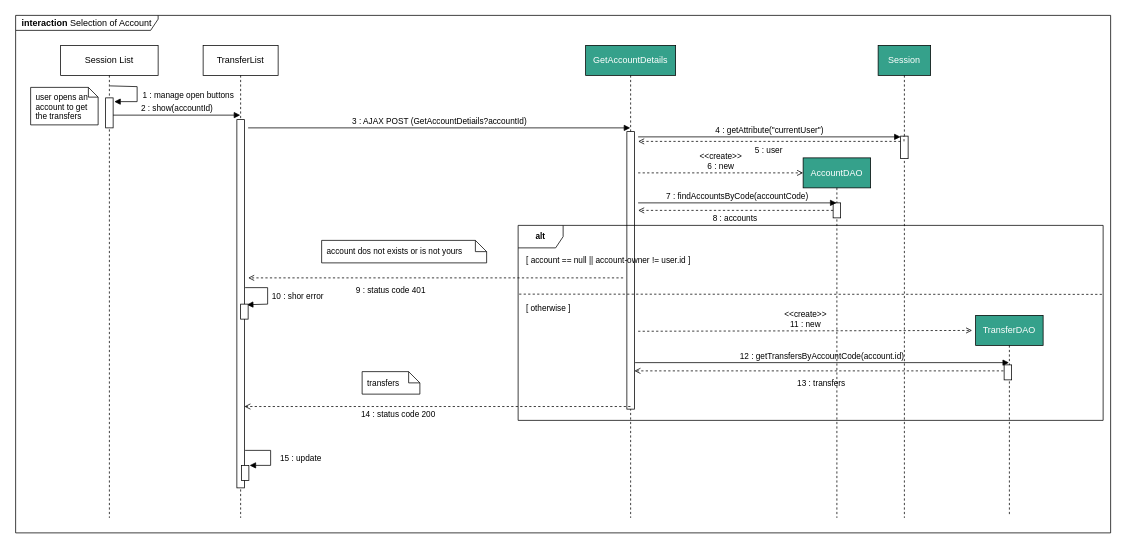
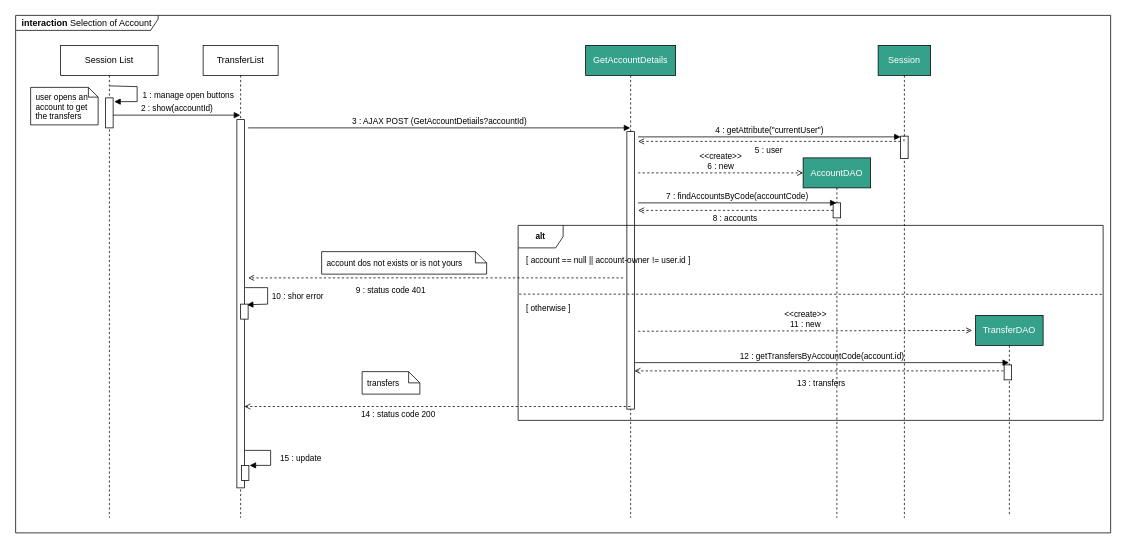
  <mxCell id="0" />
  <mxCell id="1" parent="0" />
  <mxCell id="2" value="&lt;b&gt;interaction&lt;/b&gt; Selection of Account" style="shape=umlFrame;whiteSpace=wrap;html=1;width=190;height=20;" vertex="1" parent="1"><mxGeometry x="20" y="20" width="1460" height="690" as="geometry" /></mxCell>
  <mxCell id="3" value="Session List" style="shape=umlLifeline;perimeter=lifelinePerimeter;whiteSpace=wrap;html=1;container=1;collapsible=0;recursiveResize=0;outlineConnect=0;" vertex="1" parent="1"><mxGeometry x="80" y="60" width="130" height="630" as="geometry" /></mxCell>
  <mxCell id="4" value="" style="html=1;points=[];perimeter=orthogonalPerimeter;fontSize=11;fontColor=#FFFFFF;fillColor=#FFFFFF;" vertex="1" parent="3"><mxGeometry x="60" y="70" width="10" height="40" as="geometry" /></mxCell>
  <mxCell id="5" value="TransferList" style="shape=umlLifeline;perimeter=lifelinePerimeter;whiteSpace=wrap;html=1;container=1;collapsible=0;recursiveResize=0;outlineConnect=0;" vertex="1" parent="1"><mxGeometry x="270" y="60" width="100" height="630" as="geometry" /></mxCell>
  <mxCell id="6" value="&lt;div&gt;1 : manage open buttons&lt;/div&gt;" style="html=1;verticalAlign=bottom;labelBackgroundColor=none;endArrow=block;endFill=1;rounded=0;fontSize=11;exitX=0.988;exitY=0;exitDx=0;exitDy=0;exitPerimeter=0;" edge="1" parent="5"><mxGeometry x="0.296" y="-68" width="160" relative="1" as="geometry"><mxPoint x="-124.12" y="54" as="sourcePoint" /><mxPoint x="-118.5" y="75" as="targetPoint" /><Array as="points"><mxPoint x="-88" y="55" /><mxPoint x="-88" y="75" /></Array><mxPoint x="68" y="68" as="offset" /></mxGeometry></mxCell>
  <mxCell id="7" value="" style="html=1;points=[];perimeter=orthogonalPerimeter;fontSize=11;fontColor=#FFFFFF;fillColor=#FFFFFF;" vertex="1" parent="5"><mxGeometry x="45" y="99" width="10" height="491" as="geometry" /></mxCell>
  <mxCell id="8" value="" style="html=1;points=[];perimeter=orthogonalPerimeter;fontSize=11;fontColor=#000000;fillColor=#FFFFFF;" vertex="1" parent="5"><mxGeometry x="51" y="560" width="10" height="20" as="geometry" /></mxCell>
  <mxCell id="9" value="GetAccountDetails" style="shape=umlLifeline;perimeter=lifelinePerimeter;whiteSpace=wrap;html=1;container=1;collapsible=0;recursiveResize=0;outlineConnect=0;fontColor=#FFFFFF;fillColor=#35A18B;" vertex="1" parent="1"><mxGeometry x="780" y="60" width="120" height="630" as="geometry" /></mxCell>
  <mxCell id="10" value="" style="html=1;points=[];perimeter=orthogonalPerimeter;fontSize=11;fontColor=#FFFFFF;fillColor=#FFFFFF;" vertex="1" parent="9"><mxGeometry x="55" y="115" width="10" height="370" as="geometry" /></mxCell>
  <mxCell id="11" value="Session" style="shape=umlLifeline;perimeter=lifelinePerimeter;whiteSpace=wrap;html=1;container=1;collapsible=0;recursiveResize=0;outlineConnect=0;fillColor=#35A18B;fontColor=#FFFFFF;" vertex="1" parent="1"><mxGeometry x="1170" y="60" width="70" height="630" as="geometry" /></mxCell>
  <mxCell id="12" value="" style="shape=note2;boundedLbl=1;whiteSpace=wrap;html=1;size=13;verticalAlign=top;align=left;spacingLeft=5;" vertex="1" parent="1"><mxGeometry x="40" y="116" width="90" height="50" as="geometry" /></mxCell>
  <mxCell id="13" value="user opens an&#10;account to get&#10;the transfers" style="resizeWidth=1;part=1;strokeColor=none;fillColor=none;align=left;spacingLeft=5;fontSize=11;verticalAlign=top;" vertex="1" parent="12"><mxGeometry width="25.714" height="25" relative="1" as="geometry" /></mxCell>
  <mxCell id="14" value="2 : show(accountId)" style="html=1;verticalAlign=bottom;labelBackgroundColor=none;endArrow=block;endFill=1;rounded=0;fontSize=11;" edge="1" parent="1"><mxGeometry width="160" relative="1" as="geometry"><mxPoint x="150" y="153" as="sourcePoint" /><mxPoint x="319.5" y="153" as="targetPoint" /></mxGeometry></mxCell>
  <mxCell id="15" value="3 : AJAX POST (GetAccountDetiails?accountId)" style="html=1;verticalAlign=bottom;labelBackgroundColor=none;endArrow=block;endFill=1;rounded=0;fontSize=11;" edge="1" parent="1"><mxGeometry width="160" relative="1" as="geometry"><mxPoint x="330" y="170" as="sourcePoint" /><mxPoint x="839.5" y="170" as="targetPoint" /></mxGeometry></mxCell>
  <mxCell id="16" value="4 : getAttribute(&quot;currentUser&quot;)" style="html=1;verticalAlign=bottom;labelBackgroundColor=none;endArrow=block;endFill=1;rounded=0;fontSize=11;" edge="1" parent="1"><mxGeometry width="160" relative="1" as="geometry"><mxPoint x="850" y="182" as="sourcePoint" /><mxPoint x="1200" y="182" as="targetPoint" /></mxGeometry></mxCell>
  <mxCell id="17" value="5 : user" style="html=1;verticalAlign=bottom;labelBackgroundColor=none;endArrow=open;endFill=0;dashed=1;rounded=0;fontSize=11;startArrow=none;" edge="1" parent="1" source="26"><mxGeometry x="0.011" y="21" width="160" relative="1" as="geometry"><mxPoint x="1204.5" y="188" as="sourcePoint" /><mxPoint x="850" y="188" as="targetPoint" /><mxPoint x="1" as="offset" /></mxGeometry></mxCell>
  <mxCell id="18" value="AccountDAO" style="shape=umlLifeline;perimeter=lifelinePerimeter;whiteSpace=wrap;html=1;container=1;collapsible=0;recursiveResize=0;outlineConnect=0;fontColor=#FFFFFF;fillColor=#35A18B;" vertex="1" parent="1"><mxGeometry x="1070" y="210" width="90" height="480" as="geometry" /></mxCell>
  <mxCell id="19" value="" style="html=1;points=[];perimeter=orthogonalPerimeter;fontSize=11;fontColor=#FFFFFF;fillColor=#FFFFFF;" vertex="1" parent="18"><mxGeometry x="40" y="60" width="10" height="20" as="geometry" /></mxCell>
  <mxCell id="20" value="&amp;lt;&amp;lt;create&amp;gt;&amp;gt;&lt;br&gt;6 : new" style="html=1;verticalAlign=bottom;labelBackgroundColor=none;endArrow=open;endFill=0;dashed=1;rounded=0;fontSize=11;" edge="1" parent="1"><mxGeometry width="160" relative="1" as="geometry"><mxPoint x="850" y="230" as="sourcePoint" /><mxPoint x="1070" y="230" as="targetPoint" /></mxGeometry></mxCell>
  <mxCell id="21" value="7 : findAccountsByCode(accountCode)" style="html=1;verticalAlign=bottom;labelBackgroundColor=none;endArrow=block;endFill=1;rounded=0;fontSize=11;" edge="1" parent="1" target="18"><mxGeometry width="160" relative="1" as="geometry"><mxPoint x="850" y="270" as="sourcePoint" /><mxPoint x="1000" y="270" as="targetPoint" /></mxGeometry></mxCell>
  <mxCell id="22" value="8 : accounts" style="html=1;verticalAlign=bottom;labelBackgroundColor=none;endArrow=open;endFill=0;dashed=1;rounded=0;fontSize=11;" edge="1" parent="1" source="19"><mxGeometry x="0.015" y="20" width="160" relative="1" as="geometry"><mxPoint x="1104.5" y="280" as="sourcePoint" /><mxPoint x="850" y="280" as="targetPoint" /><mxPoint x="1" as="offset" /></mxGeometry></mxCell>
  <mxCell id="23" value="10 : shor error" style="html=1;verticalAlign=bottom;labelBackgroundColor=none;endArrow=block;endFill=1;rounded=0;fontSize=11;entryX=0.841;entryY=0.091;entryDx=0;entryDy=0;entryPerimeter=0;" edge="1" parent="1"><mxGeometry x="0.248" y="40" width="160" relative="1" as="geometry"><mxPoint x="326" y="383" as="sourcePoint" /><mxPoint x="328.41" y="405.82" as="targetPoint" /><Array as="points"><mxPoint x="356" y="383" /><mxPoint x="356" y="405" /></Array><mxPoint as="offset" /></mxGeometry></mxCell>
  <mxCell id="24" value="9 : status code 401" style="html=1;verticalAlign=bottom;labelBackgroundColor=none;endArrow=open;endFill=0;dashed=1;rounded=0;fontSize=11;" edge="1" parent="1"><mxGeometry x="0.24" y="26" width="160" relative="1" as="geometry"><mxPoint x="830" y="370" as="sourcePoint" /><mxPoint x="330" y="370" as="targetPoint" /><mxPoint as="offset" /></mxGeometry></mxCell>
  <mxCell id="25" value="" style="html=1;points=[];perimeter=orthogonalPerimeter;fontSize=11;fontColor=#FFFFFF;fillColor=#FFFFFF;" vertex="1" parent="1"><mxGeometry x="320" y="405" width="10" height="20" as="geometry" /></mxCell>
  <mxCell id="26" value="" style="html=1;points=[];perimeter=orthogonalPerimeter;fontSize=11;fontColor=#FFFFFF;fillColor=#FFFFFF;" vertex="1" parent="1"><mxGeometry x="1200" y="181" width="10" height="30" as="geometry" /></mxCell>
  <mxCell id="27" value="" style="html=1;verticalAlign=bottom;labelBackgroundColor=none;endArrow=none;endFill=0;dashed=1;rounded=0;fontSize=11;" edge="1" parent="1" target="26"><mxGeometry x="0.011" y="21" width="160" relative="1" as="geometry"><mxPoint x="1204.5" y="188" as="sourcePoint" /><mxPoint x="839.5" y="188" as="targetPoint" /><mxPoint x="1" as="offset" /></mxGeometry></mxCell>
  <mxCell id="28" value="transfers" style="shape=note2;boundedLbl=1;whiteSpace=wrap;html=1;size=15;verticalAlign=middle;align=left;spacingLeft=5;fontSize=11;fontColor=#000000;fillColor=#FFFFFF;" vertex="1" parent="1"><mxGeometry x="482" y="495" width="77" height="30" as="geometry" /></mxCell>
  <mxCell id="29" value="&lt;b&gt;alt&lt;/b&gt;" style="shape=umlFrame;whiteSpace=wrap;html=1;fontSize=11;fontColor=#000000;fillColor=#FFFFFF;" vertex="1" parent="1"><mxGeometry x="690" y="300" width="780" height="260" as="geometry" /></mxCell>
  <mxCell id="30" value="TransferDAO" style="shape=umlLifeline;perimeter=lifelinePerimeter;whiteSpace=wrap;html=1;container=1;collapsible=0;recursiveResize=0;outlineConnect=0;fillColor=#35A18B;fontColor=#FFFFFF;" vertex="1" parent="1"><mxGeometry x="1300" y="420" width="90" height="268" as="geometry" /></mxCell>
  <mxCell id="31" value="" style="html=1;points=[];perimeter=orthogonalPerimeter;fontSize=11;fontColor=#FFFFFF;fillColor=#FFFFFF;" vertex="1" parent="30"><mxGeometry x="38" y="66" width="10" height="20" as="geometry" /></mxCell>
  <mxCell id="32" value="[ account == null || account-owner != user.id ]" style="text;html=1;align=center;verticalAlign=middle;resizable=0;points=[];autosize=1;strokeColor=none;fillColor=none;fontSize=11;fontColor=#000000;" vertex="1" parent="1"><mxGeometry x="690" y="331" width="240" height="30" as="geometry" /></mxCell>
  <mxCell id="33" value="[ otherwise ]" style="text;html=1;align=center;verticalAlign=middle;resizable=0;points=[];autosize=1;strokeColor=none;fillColor=none;fontSize=11;fontColor=#000000;" vertex="1" parent="1"><mxGeometry x="690" y="395" width="80" height="30" as="geometry" /></mxCell>
  <mxCell id="34" value="&amp;lt;&amp;lt;create&amp;gt;&amp;gt;&lt;br&gt;11 : new" style="html=1;verticalAlign=bottom;labelBackgroundColor=none;endArrow=open;endFill=0;dashed=1;rounded=0;fontSize=11;fontColor=#000000;entryX=-0.052;entryY=0.075;entryDx=0;entryDy=0;entryPerimeter=0;" edge="1" parent="1" target="30"><mxGeometry width="160" relative="1" as="geometry"><mxPoint x="850" y="441.17" as="sourcePoint" /><mxPoint x="1010" y="441.17" as="targetPoint" /></mxGeometry></mxCell>
  <mxCell id="35" value="12 : getTransfersByAccountCode(account.id)" style="html=1;verticalAlign=bottom;labelBackgroundColor=none;endArrow=block;endFill=1;rounded=0;fontSize=11;fontColor=#000000;" edge="1" parent="1" target="30"><mxGeometry width="160" relative="1" as="geometry"><mxPoint x="846" y="483" as="sourcePoint" /><mxPoint x="1006" y="483" as="targetPoint" /></mxGeometry></mxCell>
  <mxCell id="36" value="13 : transfers" style="html=1;verticalAlign=bottom;labelBackgroundColor=none;endArrow=open;endFill=0;dashed=1;rounded=0;fontSize=11;fontColor=#000000;exitX=-0.086;exitY=0.4;exitDx=0;exitDy=0;exitPerimeter=0;" edge="1" parent="1" source="31"><mxGeometry x="-0.011" y="26" width="160" relative="1" as="geometry"><mxPoint x="1329.5" y="494" as="sourcePoint" /><mxPoint x="845" y="494" as="targetPoint" /><mxPoint as="offset" /></mxGeometry></mxCell>
  <mxCell id="37" value="" style="endArrow=none;dashed=1;html=1;rounded=0;fontSize=11;fontColor=#000000;exitX=0.017;exitY=-0.111;exitDx=0;exitDy=0;exitPerimeter=0;" edge="1" parent="1" source="33"><mxGeometry width="50" height="50" relative="1" as="geometry"><mxPoint x="780" y="470" as="sourcePoint" /><mxPoint x="1470" y="392" as="targetPoint" /></mxGeometry></mxCell>
  <mxCell id="38" value="14 : status code 200" style="html=1;verticalAlign=bottom;labelBackgroundColor=none;endArrow=open;endFill=0;dashed=1;rounded=0;fontSize=11;fontColor=#000000;exitX=0.192;exitY=0.929;exitDx=0;exitDy=0;exitPerimeter=0;" edge="1" parent="1" source="29" target="7"><mxGeometry x="0.206" y="19" width="160" relative="1" as="geometry"><mxPoint x="570" y="560" as="sourcePoint" /><mxPoint x="730" y="560" as="targetPoint" /><mxPoint as="offset" /></mxGeometry></mxCell>
- <mxCell id="39" value="account dos not exists or is not yours" style="shape=note2;boundedLbl=1;whiteSpace=wrap;html=1;size=15;verticalAlign=middle;align=left;spacingLeft=5;fontSize=11;fontColor=#000000;fillColor=#FFFFFF;" vertex="1" parent="1"><mxGeometry x="428" y="320" width="220" height="30" as="geometry" /></mxCell>
+ <mxCell id="39" value="account dos not exists or is not yours" style="shape=note2;boundedLbl=1;whiteSpace=wrap;html=1;size=15;verticalAlign=middle;align=left;spacingLeft=5;fontSize=11;fontColor=#000000;fillColor=#FFFFFF;" vertex="1" parent="1"><mxGeometry x="428" y="335" width="220" height="30" as="geometry" /></mxCell>
  <mxCell id="40" value="15 : update" style="html=1;verticalAlign=bottom;labelBackgroundColor=none;endArrow=block;endFill=1;rounded=0;fontSize=11;fontColor=#000000;entryX=1.094;entryY=0;entryDx=0;entryDy=0;entryPerimeter=0;" edge="1" parent="1" target="8"><mxGeometry x="0.316" y="-40" width="160" relative="1" as="geometry"><mxPoint x="326" y="600" as="sourcePoint" /><mxPoint x="486" y="600" as="targetPoint" /><Array as="points"><mxPoint x="360" y="600" /><mxPoint x="360" y="620" /></Array><mxPoint x="40" y="40" as="offset" /></mxGeometry></mxCell>
